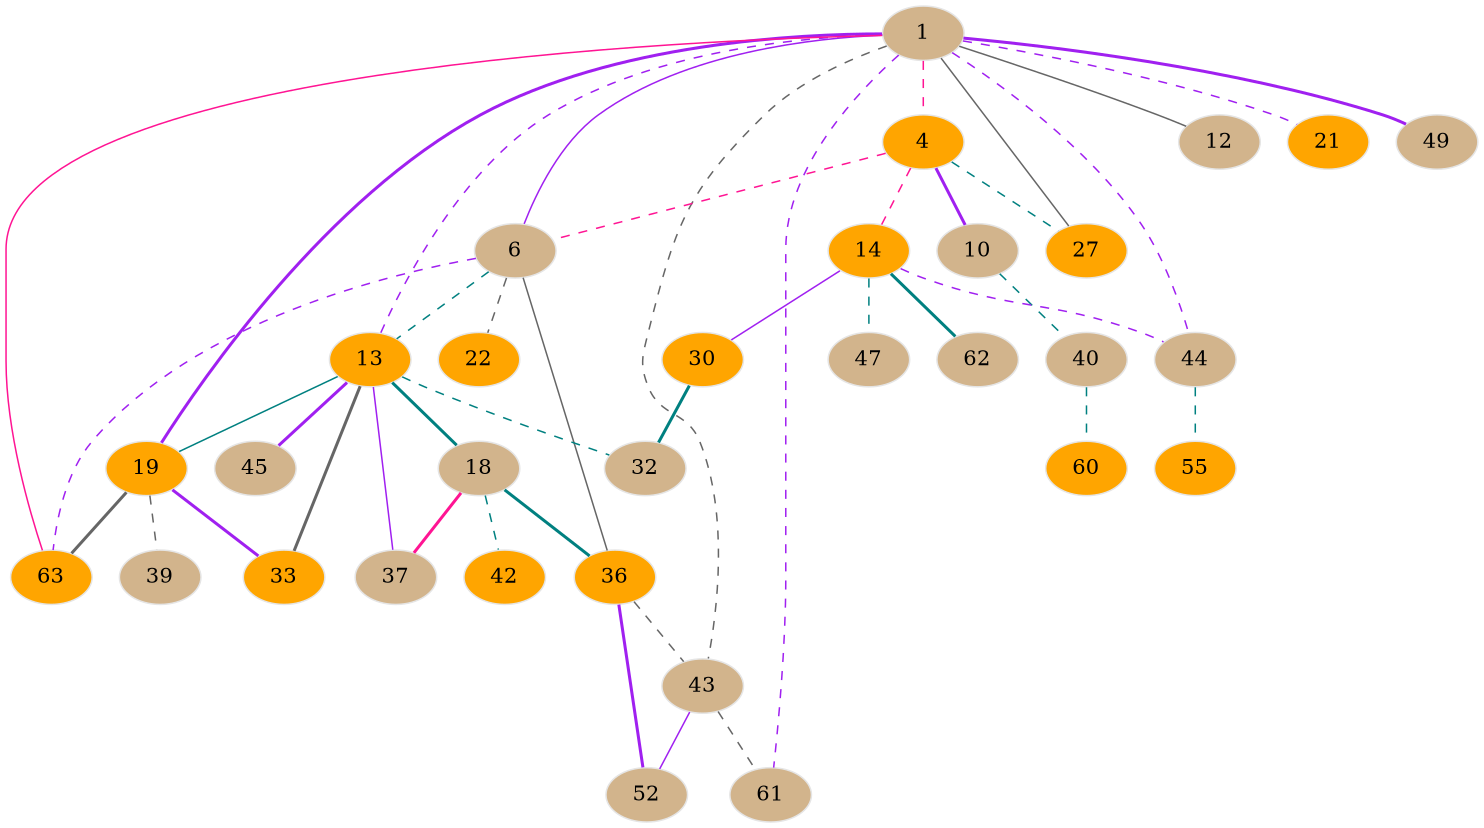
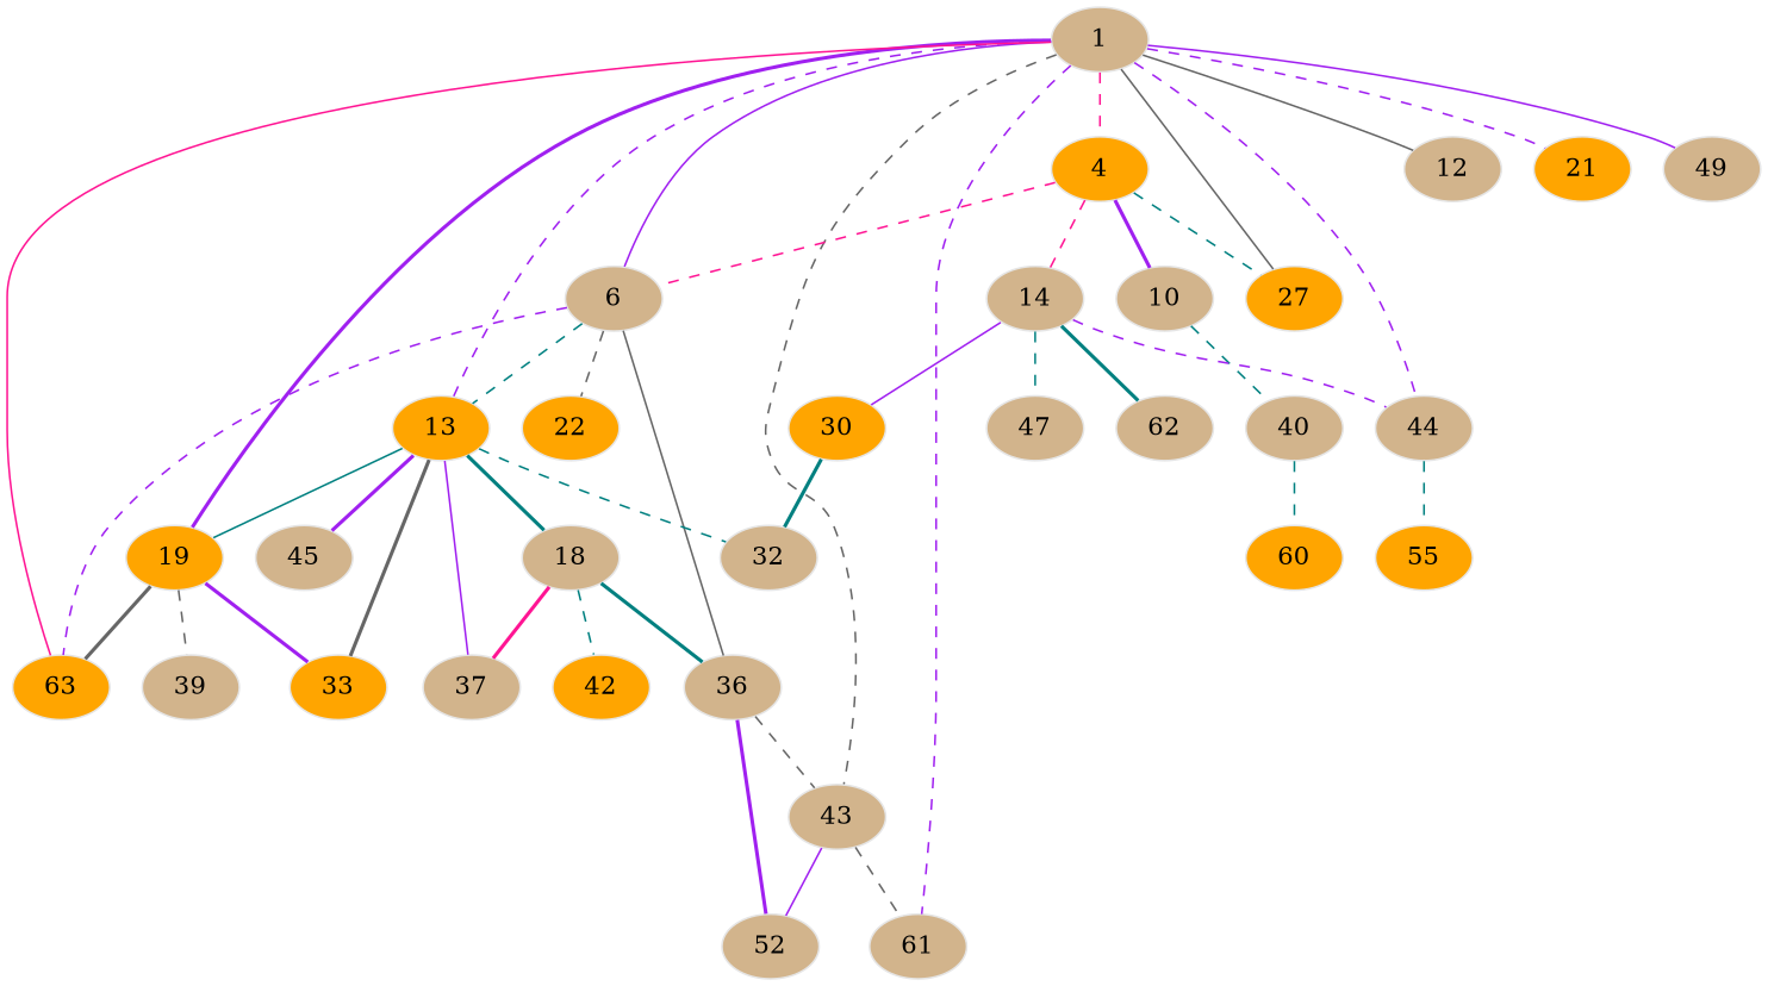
  graph {
    node [color=gray90 fillcolor=tan style=filled]
    edge [color=purple style=dashed]
    1 [super="+3+2"]
    4 [fillcolor=orange super="+5+41"]
    6 [super="+11"]
    12
    13 [fillcolor=orange super="+16+48+23"]
    19 [fillcolor=orange super="+29+24"]
    21 [fillcolor=orange]
    27 [fillcolor=orange super="+35"]
    43 [super="+54+57"]
    44
    49
    61
    63 [fillcolor=orange]
    10 [super="+58"]
-   14 [fillcolor=orange super="+17+25"]
+   14 [super="+17+25"]
    22 [fillcolor=orange]
-   36 [fillcolor=orange super="+53"]
+   36 [super="+53"]
    18 [super="+28"]
    32 [super="+50"]
    33 [fillcolor=orange]
    37
    45
    39
    52
    55 [fillcolor=orange]
    40
    30 [fillcolor=orange]
    47
    62
    60 [fillcolor=orange]
    42 [fillcolor=orange]
    1 -- 4 [color=deeppink weight=4]
    1 -- 6 [style=solid]
    1 -- 12 [color=gray40 style=solid]
    1 -- 13
    1 -- 19 [style=bold]
    1 -- 21
    1 -- 27 [color=gray40 style=solid]
    1 -- 43 [color=gray40]
    1 -- 44
-   1 -- 49 [style=bold]
+   1 -- 49 [style=solid]
    1 -- 61
    1 -- 63 [color=deeppink style=solid]
    4 -- 6 [color=deeppink]
    4 -- 27 [color=teal weight=2]
    4 -- 10 [style=bold]
    4 -- 14 [color=deeppink]
    6 -- 13 [color=teal]
    6 -- 63
    6 -- 22 [color=gray40]
    6 -- 36 [color=gray40 style=solid]
    13 -- 19 [color=teal style=solid]
    13 -- 18 [color=teal style=bold]
    13 -- 32 [color=teal]
    13 -- 33 [color=gray40 style=bold]
    13 -- 37 [style=solid]
    13 -- 45 [style=bold]
    19 -- 63 [color=gray40 style=bold]
    19 -- 33 [style=bold]
    19 -- 39 [color=gray40]
    43 -- 61 [color=gray40]
    43 -- 52 [style=solid]
    44 -- 55 [color=teal]
    10 -- 40 [color=teal]
    14 -- 44
    14 -- 30 [style=solid]
    14 -- 47 [color=teal]
    14 -- 62 [color=teal style=bold]
    36 -- 43 [color=gray40]
    36 -- 52 [style=bold]
    18 -- 36 [color=teal style=bold]
    18 -- 37 [color=deeppink style=bold]
    18 -- 42 [color=teal]
    40 -- 60 [color=teal]
    30 -- 32 [color=teal style=bold]
  }
